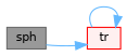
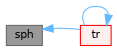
  digraph {
    rankdir=LR
    node [fontname=Helvetica fontsize=10 shape=box style=filled]
    edge [color=steelblue1 fontname=Helvetica fontsize=10 labelfontname=Helvetica labelfontsize=10 style=solid]
    n1 [color=gray40 fillcolor=grey60 fontcolor=black height=0.2 label=sph width=0.4]
    n2 [color=red fillcolor="#FFF0F0" height=0.2 label=tr width=0.4]
-   n1 -> n2
+   n2 -> n1
    n2 -> n2
  }
